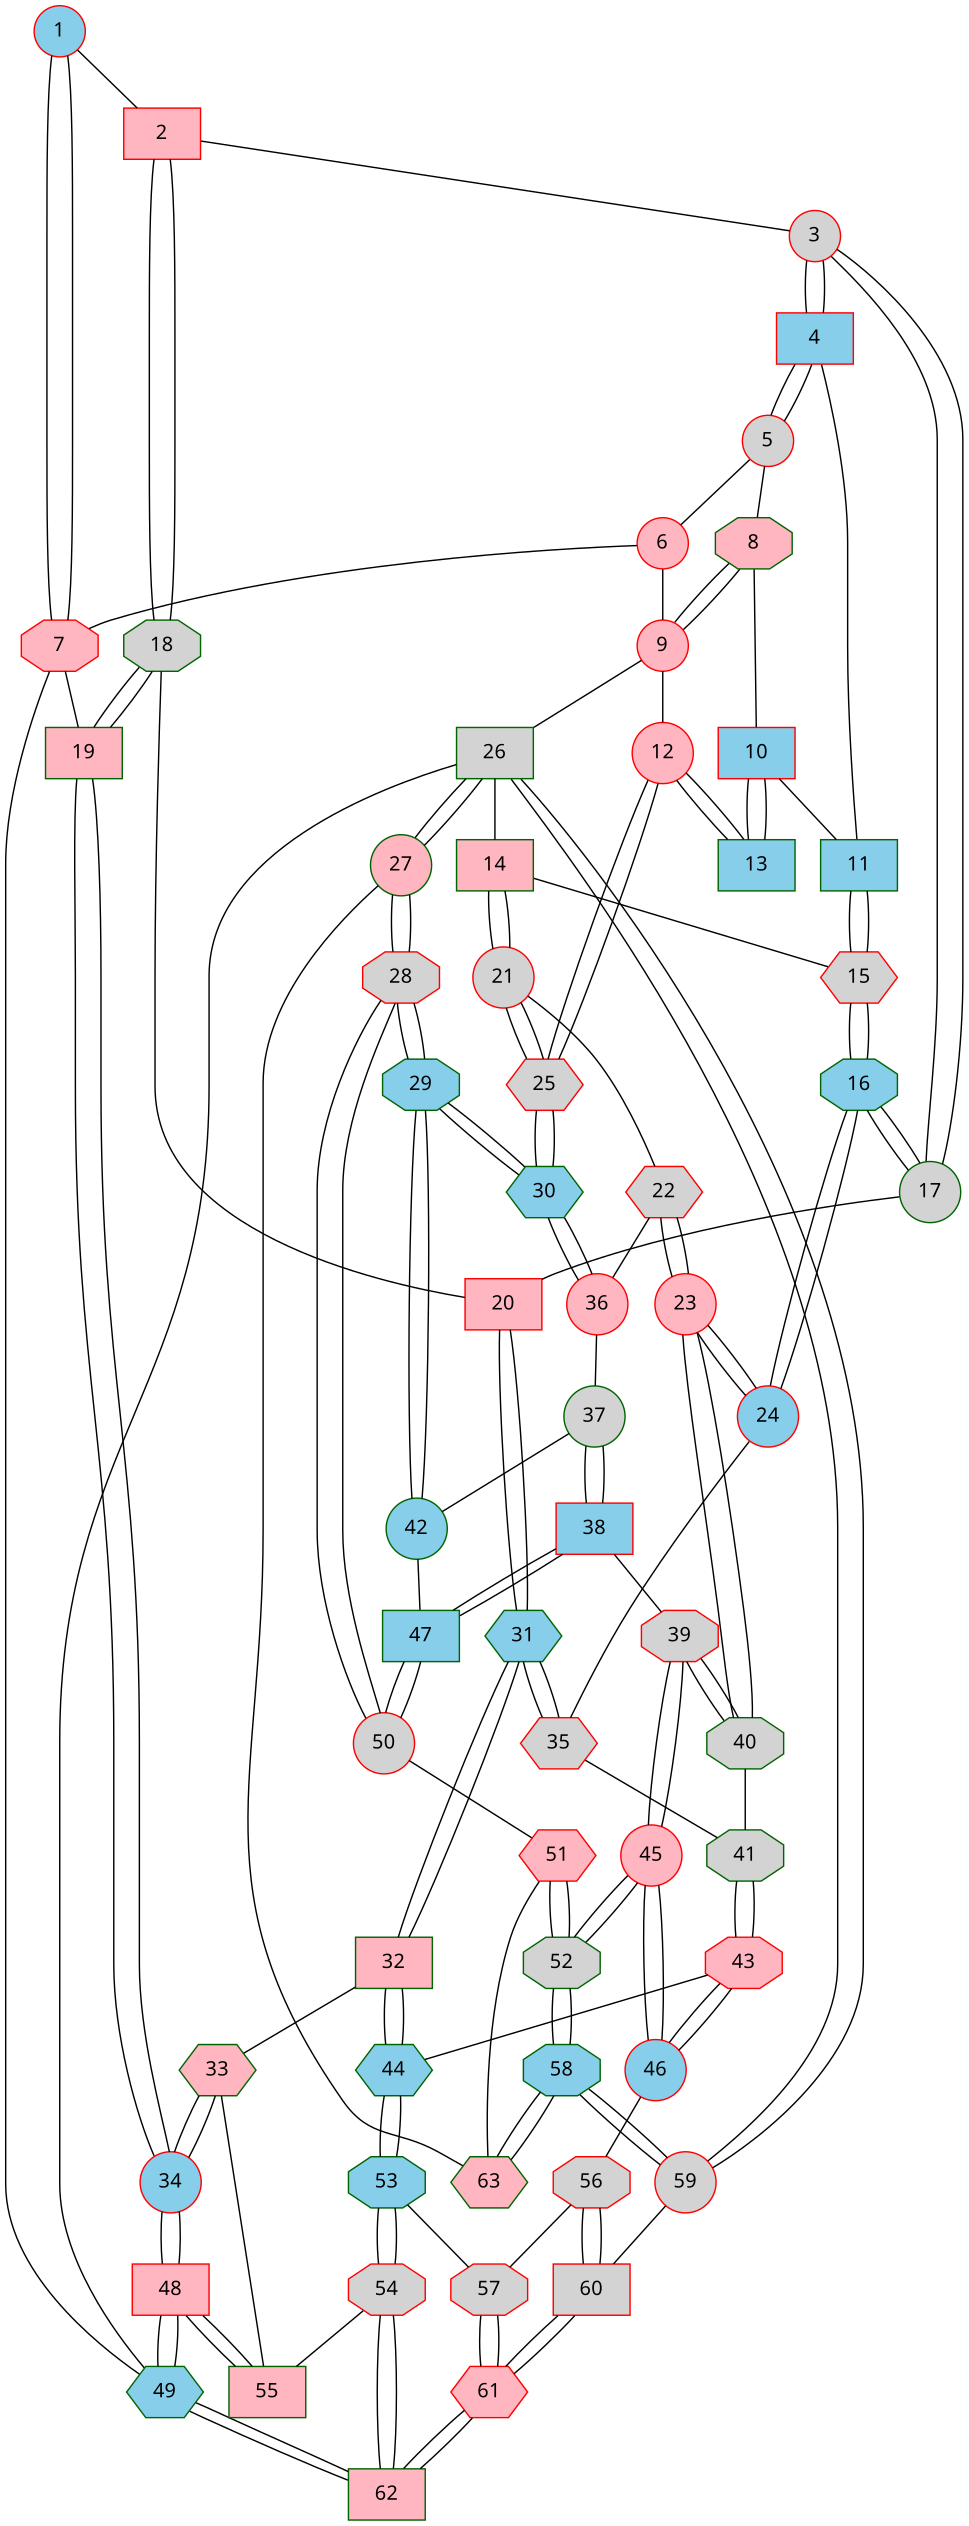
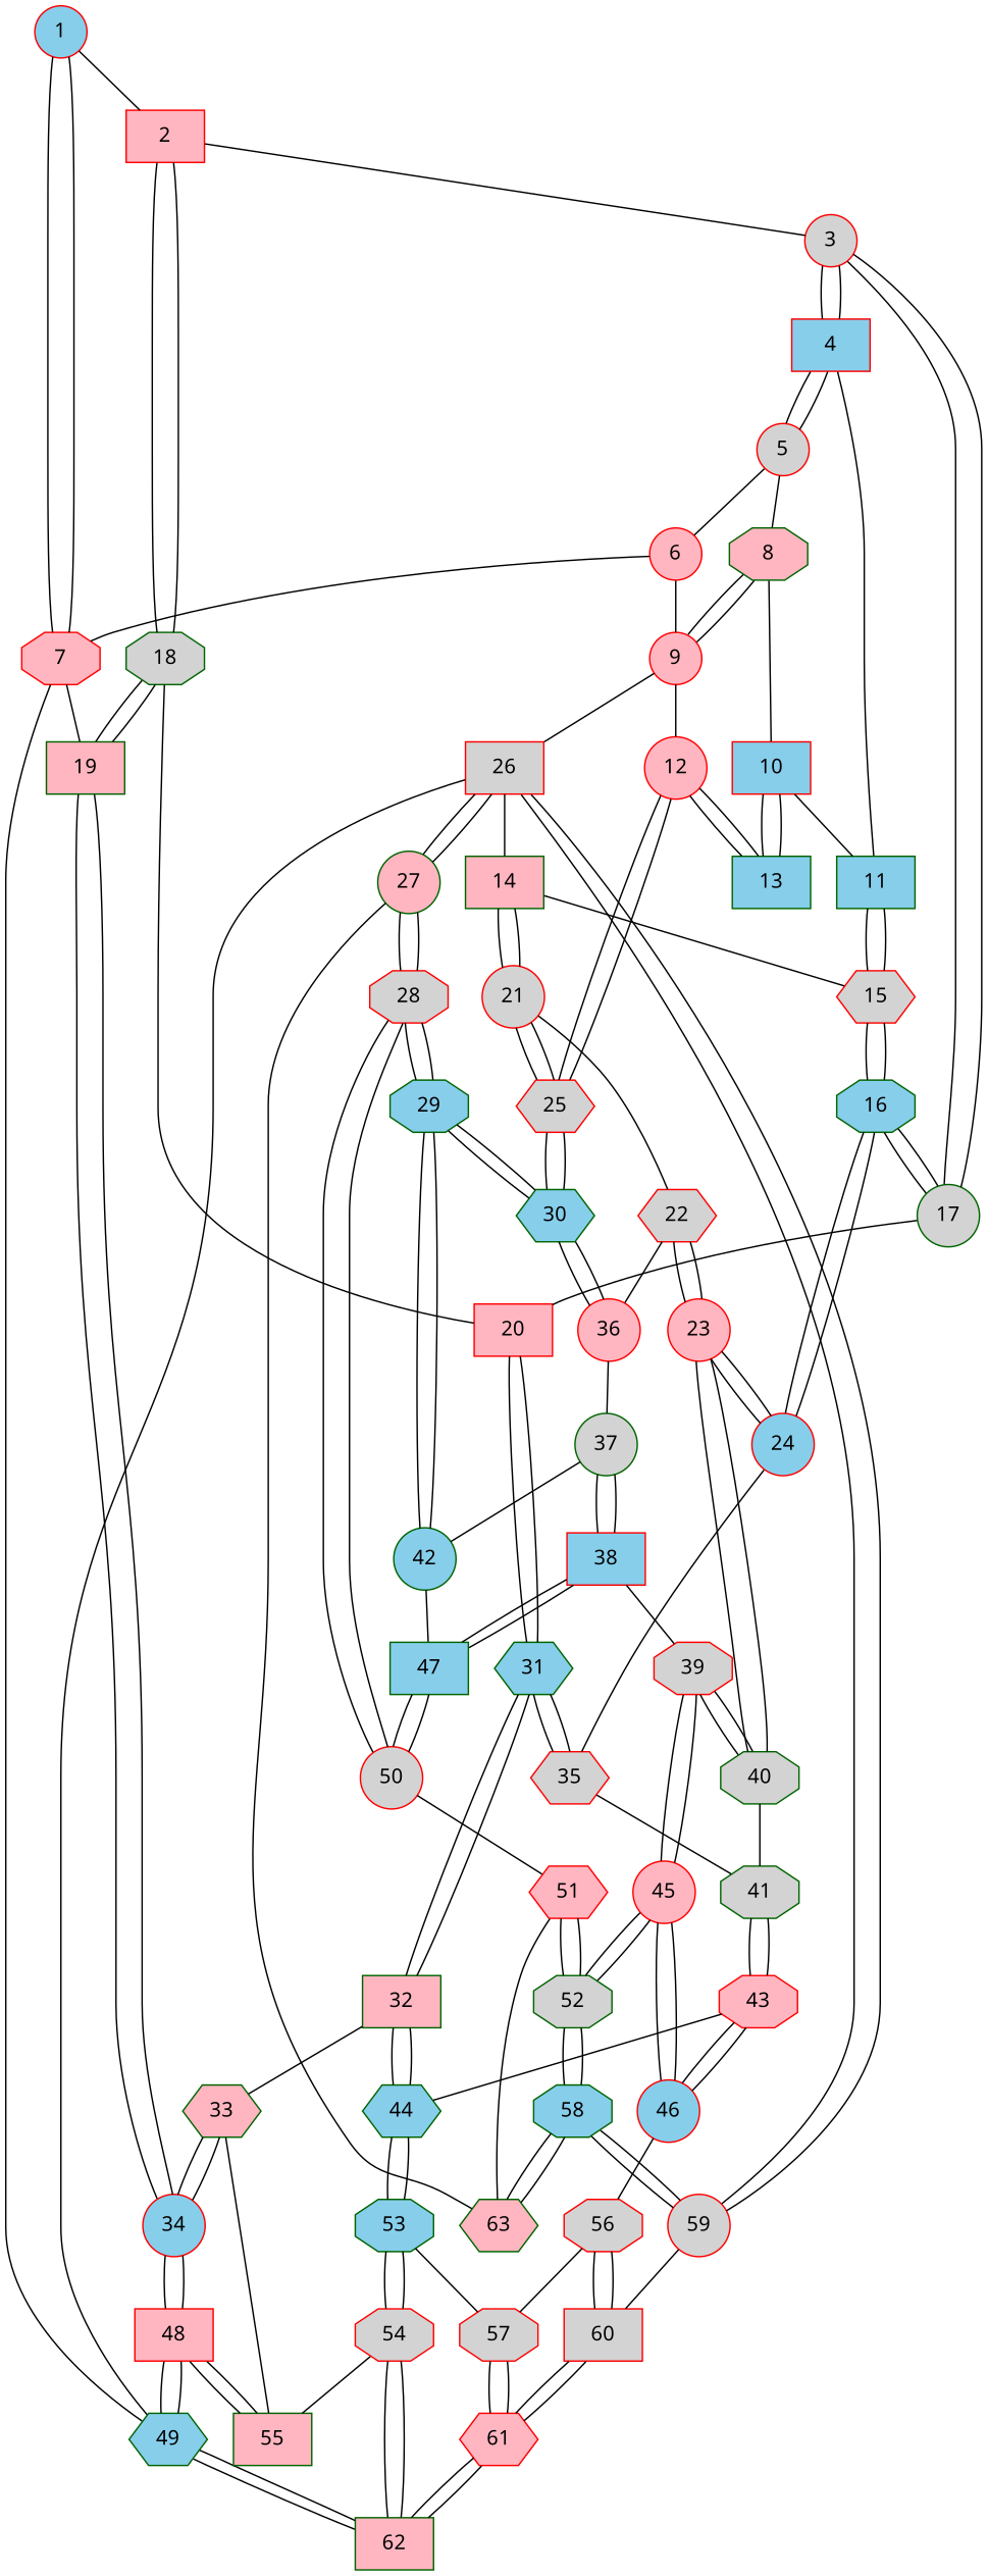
  graph {
    fontname="Noto Sans"
    node [color=red fillcolor=lightpink fontname="Noto Sans" shape=circle style=filled]
    edge [fontname="Noto Sans"]
    1 [fillcolor=skyblue]
    2 [shape=box]
    7 [shape=octagon]
    3 [fillcolor=lightgrey]
    18 [color=darkgreen fillcolor=lightgrey shape=octagon]
    19 [color=darkgreen shape=box]
    49 [color=darkgreen fillcolor=skyblue shape=hexagon]
    4 [fillcolor=skyblue shape=box]
    17 [color=darkgreen fillcolor=lightgrey]
    20 [shape=box]
    5 [fillcolor=lightgrey]
    11 [color=darkgreen fillcolor=skyblue shape=box]
    6
    8 [color=darkgreen shape=octagon]
    15 [fillcolor=lightgrey shape=hexagon]
    9
    10 [fillcolor=skyblue shape=box]
    12
-   26 [color=darkgreen fillcolor=lightgrey shape=box]
+   26 [fillcolor=lightgrey shape=box]
    34 [fillcolor=skyblue]
    62 [color=darkgreen shape=box]
    13 [color=darkgreen fillcolor=skyblue shape=box]
    25 [fillcolor=lightgrey shape=hexagon]
    14 [color=darkgreen shape=box]
    27 [color=darkgreen]
    59 [fillcolor=lightgrey]
    16 [color=darkgreen fillcolor=skyblue shape=octagon]
    30 [color=darkgreen fillcolor=skyblue shape=hexagon]
    21 [fillcolor=lightgrey]
    22 [fillcolor=lightgrey shape=hexagon]
    24 [fillcolor=skyblue]
    35 [fillcolor=lightgrey shape=hexagon]
    31 [color=darkgreen fillcolor=skyblue shape=hexagon]
    48 [shape=box]
    32 [color=darkgreen shape=box]
    23
    36
    40 [color=darkgreen fillcolor=lightgrey shape=octagon]
    37 [color=darkgreen fillcolor=lightgrey]
    41 [color=darkgreen fillcolor=lightgrey shape=octagon]
    28 [fillcolor=lightgrey shape=octagon]
    63 [color=darkgreen shape=hexagon]
    60 [fillcolor=lightgrey shape=box]
    29 [color=darkgreen fillcolor=skyblue shape=octagon]
    50 [fillcolor=lightgrey]
    42 [color=darkgreen fillcolor=skyblue]
    51 [shape=hexagon]
    47 [color=darkgreen fillcolor=skyblue shape=box]
    33 [color=darkgreen shape=hexagon]
    44 [color=darkgreen fillcolor=skyblue shape=hexagon]
    55 [color=darkgreen shape=box]
    53 [color=darkgreen fillcolor=skyblue shape=octagon]
    43 [shape=octagon]
    38 [fillcolor=skyblue shape=box]
    39 [fillcolor=lightgrey shape=octagon]
    45
    46 [fillcolor=skyblue]
    52 [color=darkgreen fillcolor=lightgrey shape=octagon]
    56 [fillcolor=lightgrey shape=octagon]
    54 [fillcolor=lightgrey shape=octagon]
    57 [fillcolor=lightgrey shape=octagon]
    58 [color=darkgreen fillcolor=skyblue shape=octagon]
    61 [shape=hexagon]
    1 -- 2
    1 -- 7
    1 -- 7
    2 -- 3
    2 -- 18
    2 -- 18
    7 -- 19
    7 -- 49
    3 -- 4
    3 -- 4
    3 -- 17
    3 -- 17
    18 -- 19
    18 -- 19
    18 -- 20
    19 -- 34
    19 -- 34
    49 -- 62
    49 -- 62
    4 -- 5
    4 -- 5
    4 -- 11
    17 -- 20
    20 -- 31
    20 -- 31
    5 -- 6
    5 -- 8
    11 -- 15
    11 -- 15
    6 -- 7
    6 -- 9
    8 -- 9
    8 -- 9
    8 -- 10
    15 -- 16
    15 -- 16
    9 -- 12
    9 -- 26
    10 -- 11
    10 -- 13
    10 -- 13
    12 -- 13
    12 -- 13
    12 -- 25
    12 -- 25
    26 -- 49
    26 -- 14
    26 -- 27
    26 -- 27
    26 -- 59
    26 -- 59
    34 -- 48
    34 -- 48
    25 -- 30
    25 -- 30
    14 -- 15
    14 -- 21
    14 -- 21
    27 -- 28
    27 -- 28
    27 -- 63
    59 -- 60
    16 -- 17
    16 -- 17
    16 -- 24
    16 -- 24
    30 -- 36
    30 -- 36
    21 -- 25
    21 -- 25
    21 -- 22
    22 -- 23
    22 -- 23
    22 -- 36
    24 -- 35
    35 -- 41
    31 -- 35
    31 -- 35
    31 -- 32
    31 -- 32
    48 -- 49
    48 -- 49
    48 -- 55
    48 -- 55
    32 -- 33
    32 -- 44
    32 -- 44
    23 -- 24
    23 -- 24
    23 -- 40
    23 -- 40
    36 -- 37
    40 -- 41
    37 -- 42
    37 -- 38
    37 -- 38
    41 -- 43
    41 -- 43
    28 -- 29
    28 -- 29
    28 -- 50
    28 -- 50
    60 -- 61
    60 -- 61
    29 -- 30
    29 -- 30
    29 -- 42
    29 -- 42
    50 -- 51
    42 -- 47
    51 -- 63
    51 -- 52
    51 -- 52
    47 -- 50
    47 -- 50
    33 -- 34
    33 -- 34
    33 -- 55
    44 -- 53
    44 -- 53
    53 -- 54
    53 -- 54
    53 -- 57
    43 -- 44
    43 -- 46
    43 -- 46
    38 -- 47
    38 -- 47
    38 -- 39
    39 -- 40
    39 -- 40
    39 -- 45
    39 -- 45
    45 -- 46
    45 -- 46
    45 -- 52
    45 -- 52
    46 -- 56
    52 -- 58
    52 -- 58
    56 -- 60
    56 -- 60
    56 -- 57
    54 -- 62
    54 -- 62
    54 -- 55
    57 -- 61
    57 -- 61
    58 -- 59
    58 -- 59
    58 -- 63
    58 -- 63
    61 -- 62
    61 -- 62
  }
